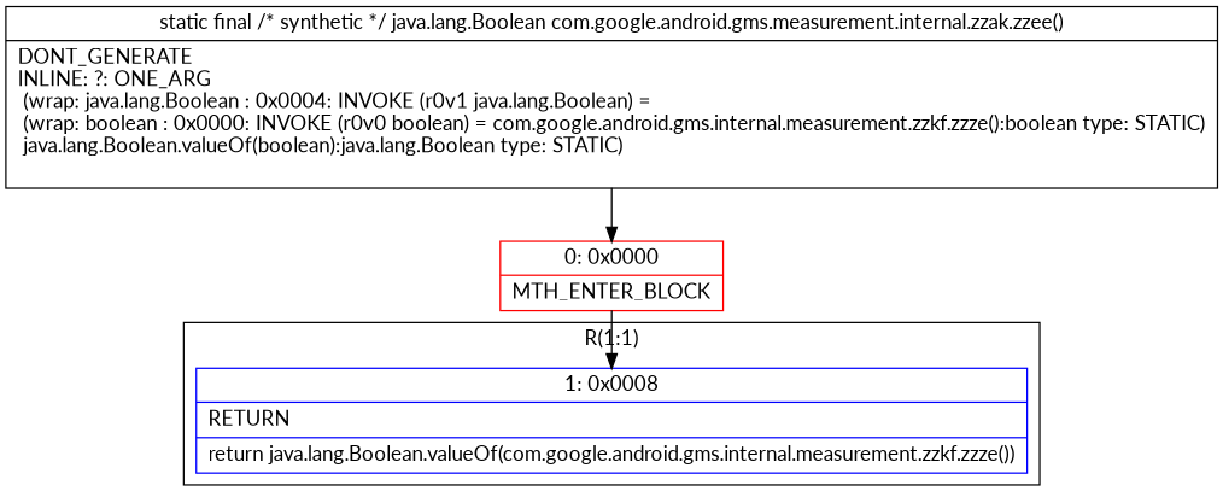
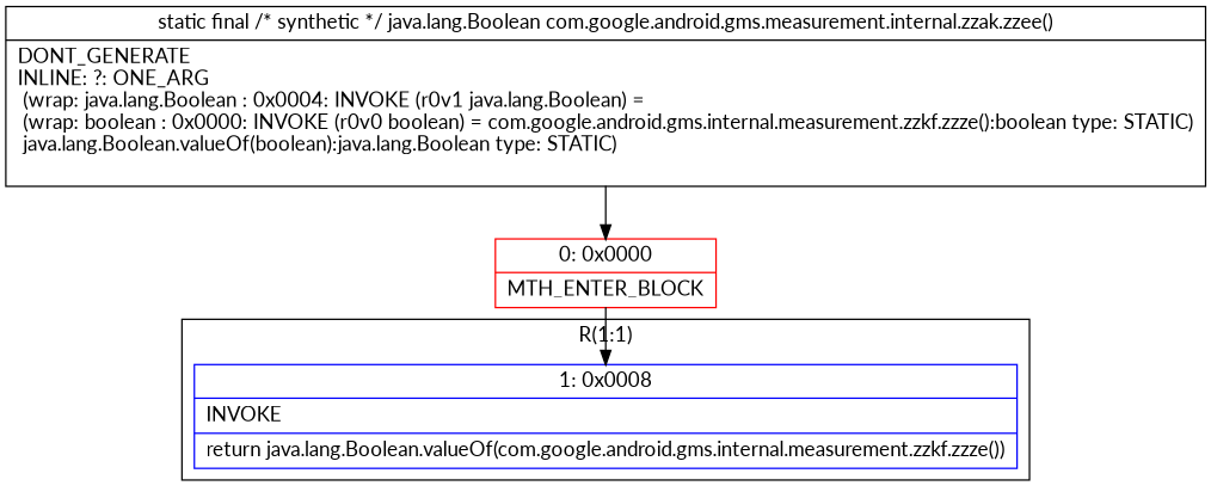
  digraph {
    fontname=Lato
    node [shape=record fontname=Lato]
    edge [fontname=Lato]
-   n1 [color=blue label="{1\:\ 0x0008|RETURN\l|return java.lang.Boolean.valueOf(com.google.android.gms.internal.measurement.zzkf.zzze())\l}"]
+   n1 [color=blue label="{1\:\ 0x0008|INVOKE\l|return java.lang.Boolean.valueOf(com.google.android.gms.internal.measurement.zzkf.zzze())\l}"]
    n2 [color=red label="{0\:\ 0x0000|MTH_ENTER_BLOCK\l}"]
    n3 [label="{static final \/* synthetic *\/ java.lang.Boolean com.google.android.gms.measurement.internal.zzak.zzee()  | DONT_GENERATE\lINLINE: ?: ONE_ARG  \l  (wrap: java.lang.Boolean : 0x0004: INVOKE  (r0v1 java.lang.Boolean) = \l  (wrap: boolean : 0x0000: INVOKE  (r0v0 boolean) =  com.google.android.gms.internal.measurement.zzkf.zzze():boolean type: STATIC)\l java.lang.Boolean.valueOf(boolean):java.lang.Boolean type: STATIC)\l\l}"]
    subgraph cluster_1 {
      label="R(1:1)"
      n1
    }
    n2 -> n1
    n3 -> n2
  }
